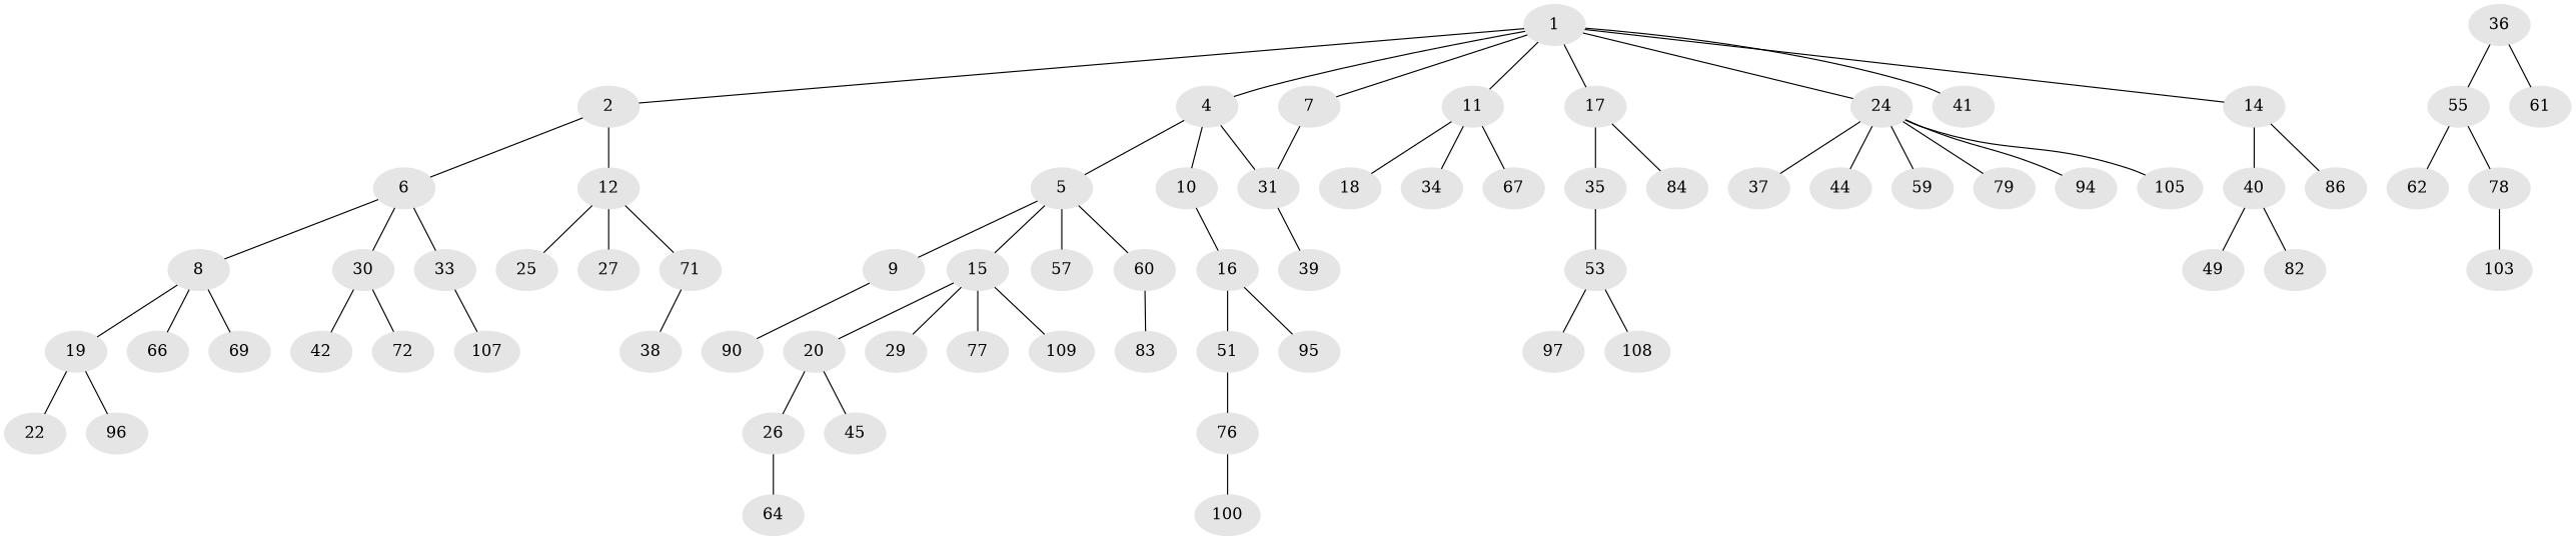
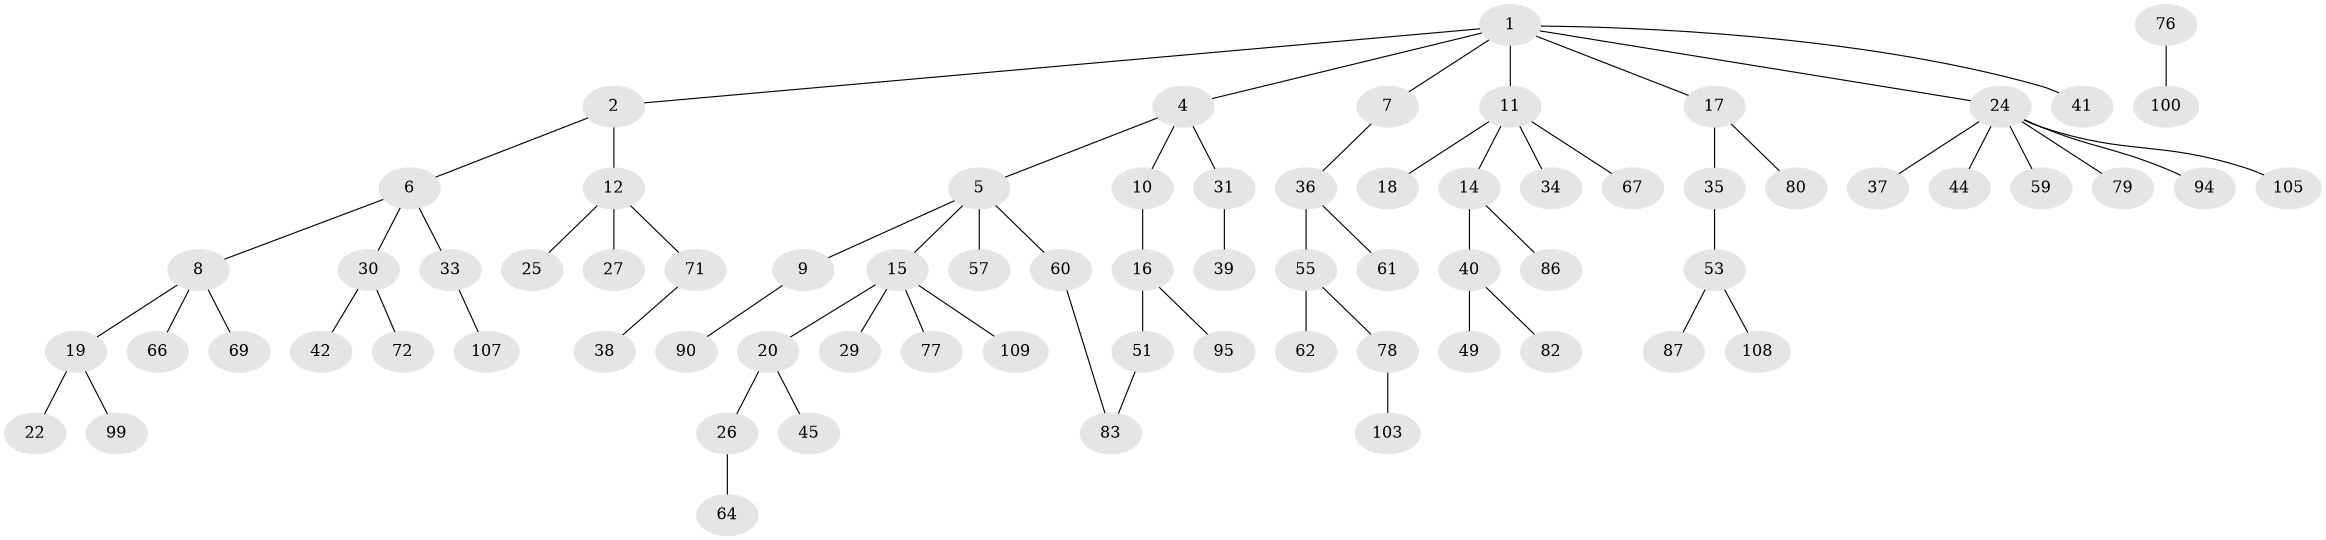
  graph {
    fontname="DejaVu Serif"
    node [color=gray90 fontname="DejaVu Serif" style=filled]
    edge [fontname="DejaVu Serif"]
    1 [super="+3"]
    2 [super="+18"]
    4 [super="+85"]
    7
    11 [super="+56"]
    17 [super="+21"]
    24 [super="+63"]
    41
    6 [super="+28"]
    12 [super="+23"]
    5 [super="+43"]
    10
    31 [super="+89"]
    36 [super="+50"]
    n15 [label=18 super="+52"]
    14
    34
    67 [super="+111"]
    35 [super="+75"]
-   84
+   84 [label=80]
    37
    44
    59 [super="+99"]
    79 [super="+87"]
    94
    105
    8 [super="+46"]
    30 [super="+32"]
    33
    25 [super="+58"]
    27 [super="+54"]
    71
    9 [super="+88"]
    15 [super="+47"]
    57
    60
    16 [super="+48"]
    39
    90 [super="+93"]
    20 [super="+110"]
    29
    77 [super="+80"]
    109
    83
    19
    66
    69
    42
    72 [super="+81"]
    107
    55 [super="+70"]
    61 [super="+74"]
    22 [super="+68"]
-   96 [super="+98"]
+   96 [super="+98" label=99]
    51
    95
    40 [super="+65"]
    86
    38
    49 [super="+92"]
    82 [super="+101"]
    26
    45 [super="+102"]
    76
    53 [super="+106"]
    64 [super="+73"]
-   97 [super="+104"]
+   97 [super="+104" label=87]
    108
    62 [super="+91"]
    78 [super="+112"]
    100
    103
    1 -- 2
    1 -- 4
    1 -- 7
    1 -- 11
    1 -- 17
    1 -- 24
    1 -- 41
    2 -- 6
    2 -- 12
    4 -- 5
    4 -- 10
    4 -- 31
-   7 -- 31
+   7 -- 36
    11 -- n15
-   1 -- 14
+   11 -- 14
    11 -- 34
    11 -- 67
    17 -- 35
    17 -- 84
    24 -- 37
    24 -- 44
    24 -- 59
    24 -- 79
    24 -- 94
    24 -- 105
    6 -- 8
    6 -- 30
    6 -- 33
    12 -- 25
    12 -- 27
    12 -- 71
    5 -- 9
    5 -- 15
    5 -- 57
    5 -- 60
    10 -- 16
    31 -- 39
    36 -- 55
    36 -- 61
    14 -- 40
    14 -- 86
    35 -- 53
    8 -- 19
    8 -- 66
    8 -- 69
    30 -- 42
    30 -- 72
    33 -- 107
    71 -- 38
    9 -- 90
    15 -- 20
    15 -- 29
    15 -- 77
    15 -- 109
    60 -- 83
    16 -- 51
    16 -- 95
    20 -- 26
    20 -- 45
    19 -- 22
    19 -- 96
    55 -- 62
    55 -- 78
-   51 -- 76
+   51 -- 83
    40 -- 49
    40 -- 82
    26 -- 64
    76 -- 100
    53 -- 97
    53 -- 108
    78 -- 103
  }
